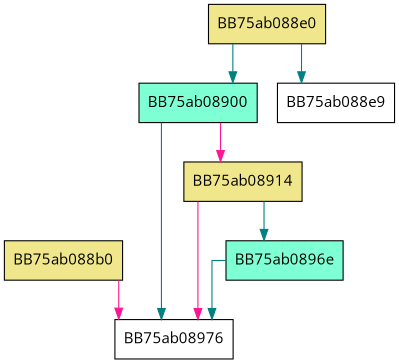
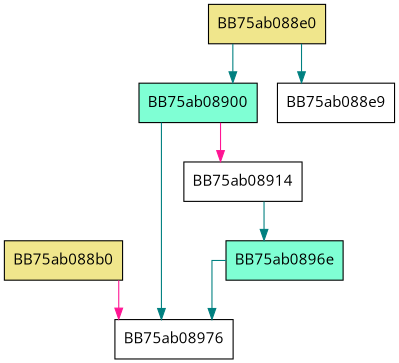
  digraph {
    fontname="Open Sans"
    splines=ortho
    node [fillcolor=khaki fontname="Open Sans" shape=box style=filled]
    edge [color=teal fontname="Open Sans"]
    BB75ab08976 [fillcolor=white]
    BB75ab088b0
    BB75ab08900 [fillcolor=aquamarine]
-   BB75ab08914
+   BB75ab08914 [fillcolor=white]
    BB75ab088e0
    BB75ab088e9 [fillcolor=white]
    BB75ab0896e [fillcolor=aquamarine]
    BB75ab088b0 -> BB75ab08976 [color=deeppink]
    BB75ab08900 -> BB75ab08976
    BB75ab08900 -> BB75ab08914 [color=deeppink]
-   BB75ab08914 -> BB75ab08976 [color=deeppink]
    BB75ab08914 -> BB75ab0896e
    BB75ab088e0 -> BB75ab08900
    BB75ab088e0 -> BB75ab088e9
    BB75ab0896e -> BB75ab08976
  }
